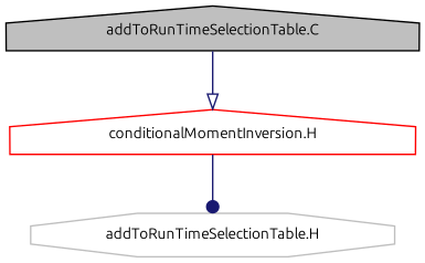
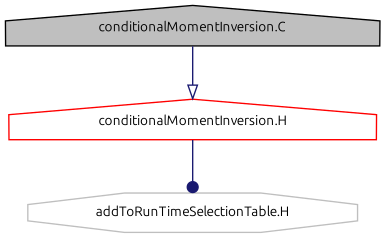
  digraph {
    fontname=Ubuntu
    node [fontname=Ubuntu fontsize=10 shape=house]
    edge [color=midnightblue fontname=Ubuntu fontsize=10 labelfontname=Helvetica labelfontsize=10 style=solid]
-   n1 [color=black fillcolor=grey75 fontcolor=black height=0.2 label="addToRunTimeSelectionTable.C" style=filled width=0.4]
+   n1 [color=black fillcolor=grey75 fontcolor=black height=0.2 label="conditionalMomentInversion.C" style=filled width=0.4]
    n2 [color=red height=0.2 label="conditionalMomentInversion.H" width=0.4]
    n3 [color=grey75 height=0.2 label="addToRunTimeSelectionTable.H" shape=octagon width=0.4]
    n1 -> n2 [arrowhead=onormal]
    n2 -> n3 [arrowhead=dot]
  }
